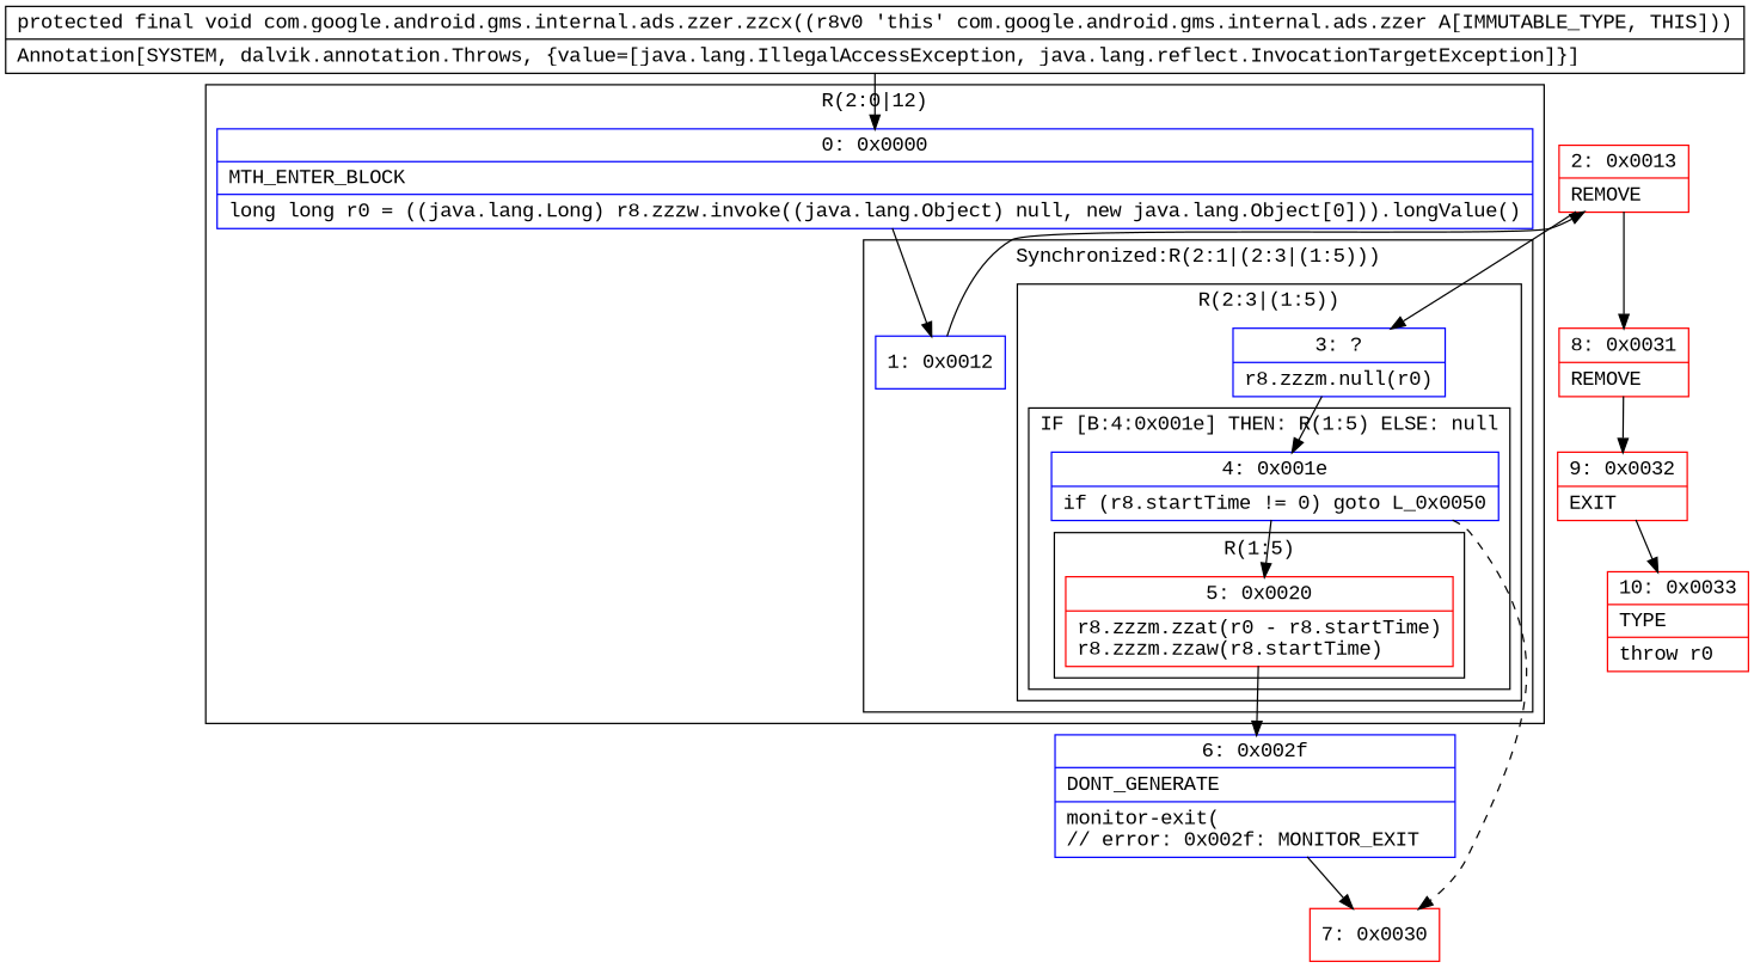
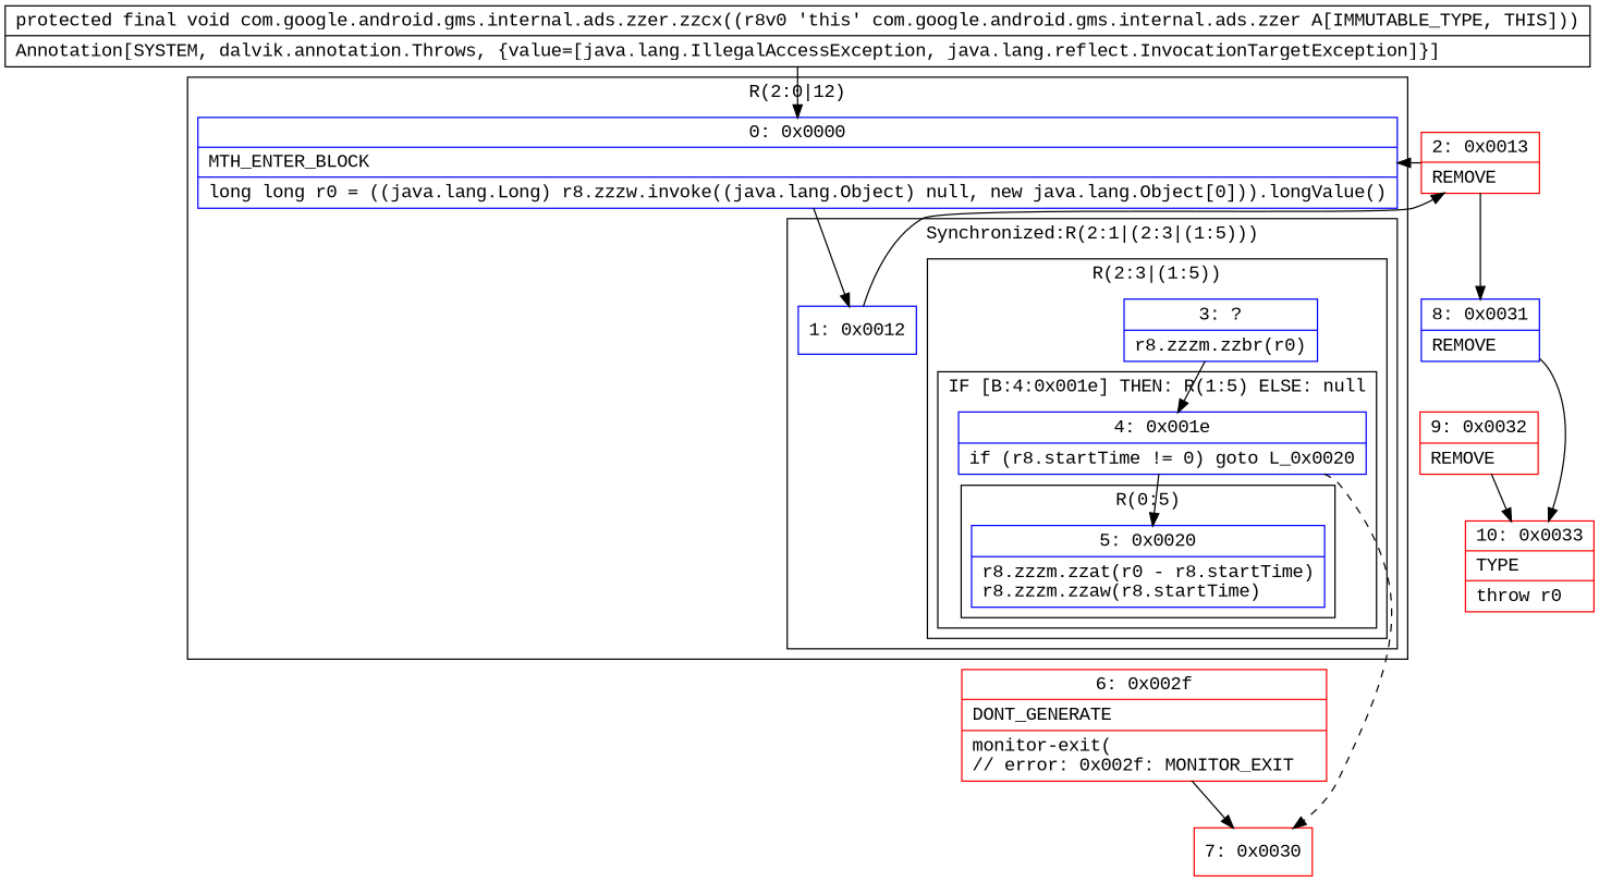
  digraph {
    fontname="Liberation Mono"
    node [color=red fontname="Liberation Mono" shape=record]
    edge [fontname="Liberation Mono"]
-   n1 [label="{5\:\ 0x0020|r8.zzzm.zzat(r0 \- r8.startTime)\lr8.zzzm.zzaw(r8.startTime)\l}"]
-   n2 [color=blue label="{4\:\ 0x001e|if (r8.startTime != 0) goto L_0x0050\l}"]
-   n3 [color=blue label="{3\:\ ?|r8.zzzm.null(r0)\l}"]
+   n1 [color=blue label="{5\:\ 0x0020|r8.zzzm.zzat(r0 \- r8.startTime)\lr8.zzzm.zzaw(r8.startTime)\l}"]
+   n2 [color=blue label="{4\:\ 0x001e|if (r8.startTime != 0) goto L_0x0020\l}"]
+   n3 [color=blue label="{3\:\ ?|r8.zzzm.zzbr(r0)\l}"]
    n4 [color=blue label="{1\:\ 0x0012}"]
    n5 [color=blue label="{0\:\ 0x0000|MTH_ENTER_BLOCK\l|long long r0 = ((java.lang.Long) r8.zzzw.invoke((java.lang.Object) null, new java.lang.Object[0])).longValue()\l}"]
-   n6 [color=blue label="{6\:\ 0x002f|DONT_GENERATE\l|monitor\-exit(\l\/\/ error: 0x002f: MONITOR_EXIT  \l}"]
+   n6 [label="{6\:\ 0x002f|DONT_GENERATE\l|monitor\-exit(\l\/\/ error: 0x002f: MONITOR_EXIT  \l}"]
    n7 [label="{7\:\ 0x0030}"]
    n8 [label="{2\:\ 0x0013|REMOVE\l}"]
-   n9 [label="{8\:\ 0x0031|REMOVE\l}"]
-   n10 [label="{9\:\ 0x0032|EXIT\l}"]
+   n9 [color=blue label="{8\:\ 0x0031|REMOVE\l}"]
+   n10 [label="{9\:\ 0x0032|REMOVE\l}"]
    n11 [label="{10\:\ 0x0033|TYPE\l|throw r0\l}"]
    n12 [label="{protected final void com.google.android.gms.internal.ads.zzer.zzcx((r8v0 'this' com.google.android.gms.internal.ads.zzer A[IMMUTABLE_TYPE, THIS]))  | Annotation[SYSTEM, dalvik.annotation.Throws, \{value=[java.lang.IllegalAccessException, java.lang.reflect.InvocationTargetException]\}]\l}" color=""]
    subgraph cluster_1 {
      label="R(2:0|12)"
      n5
      subgraph cluster_2 {
        label="Synchronized:R(2:1|(2:3|(1:5)))"
        n4
        subgraph cluster_3 {
          label="R(2:3|(1:5))"
          n3
          subgraph cluster_4 {
            label="IF [B:4:0x001e] THEN: R(1:5) ELSE: null"
            n2
            subgraph cluster_5 {
-             label="R(1:5)"
+             label="R(0:5)"
              n1
            }
          }
        }
      }
    }
-   n1 -> n6
    n2 -> n1
    n2 -> n7 [style=dashed]
    n3 -> n2
    n4 -> n8
    n5 -> n4
    n6 -> n7
-   n8 -> n3
+   n8 -> n5
    n8 -> n9
-   n9 -> n10
+   n9 -> n11
    n10 -> n11
    n12 -> n5
  }
